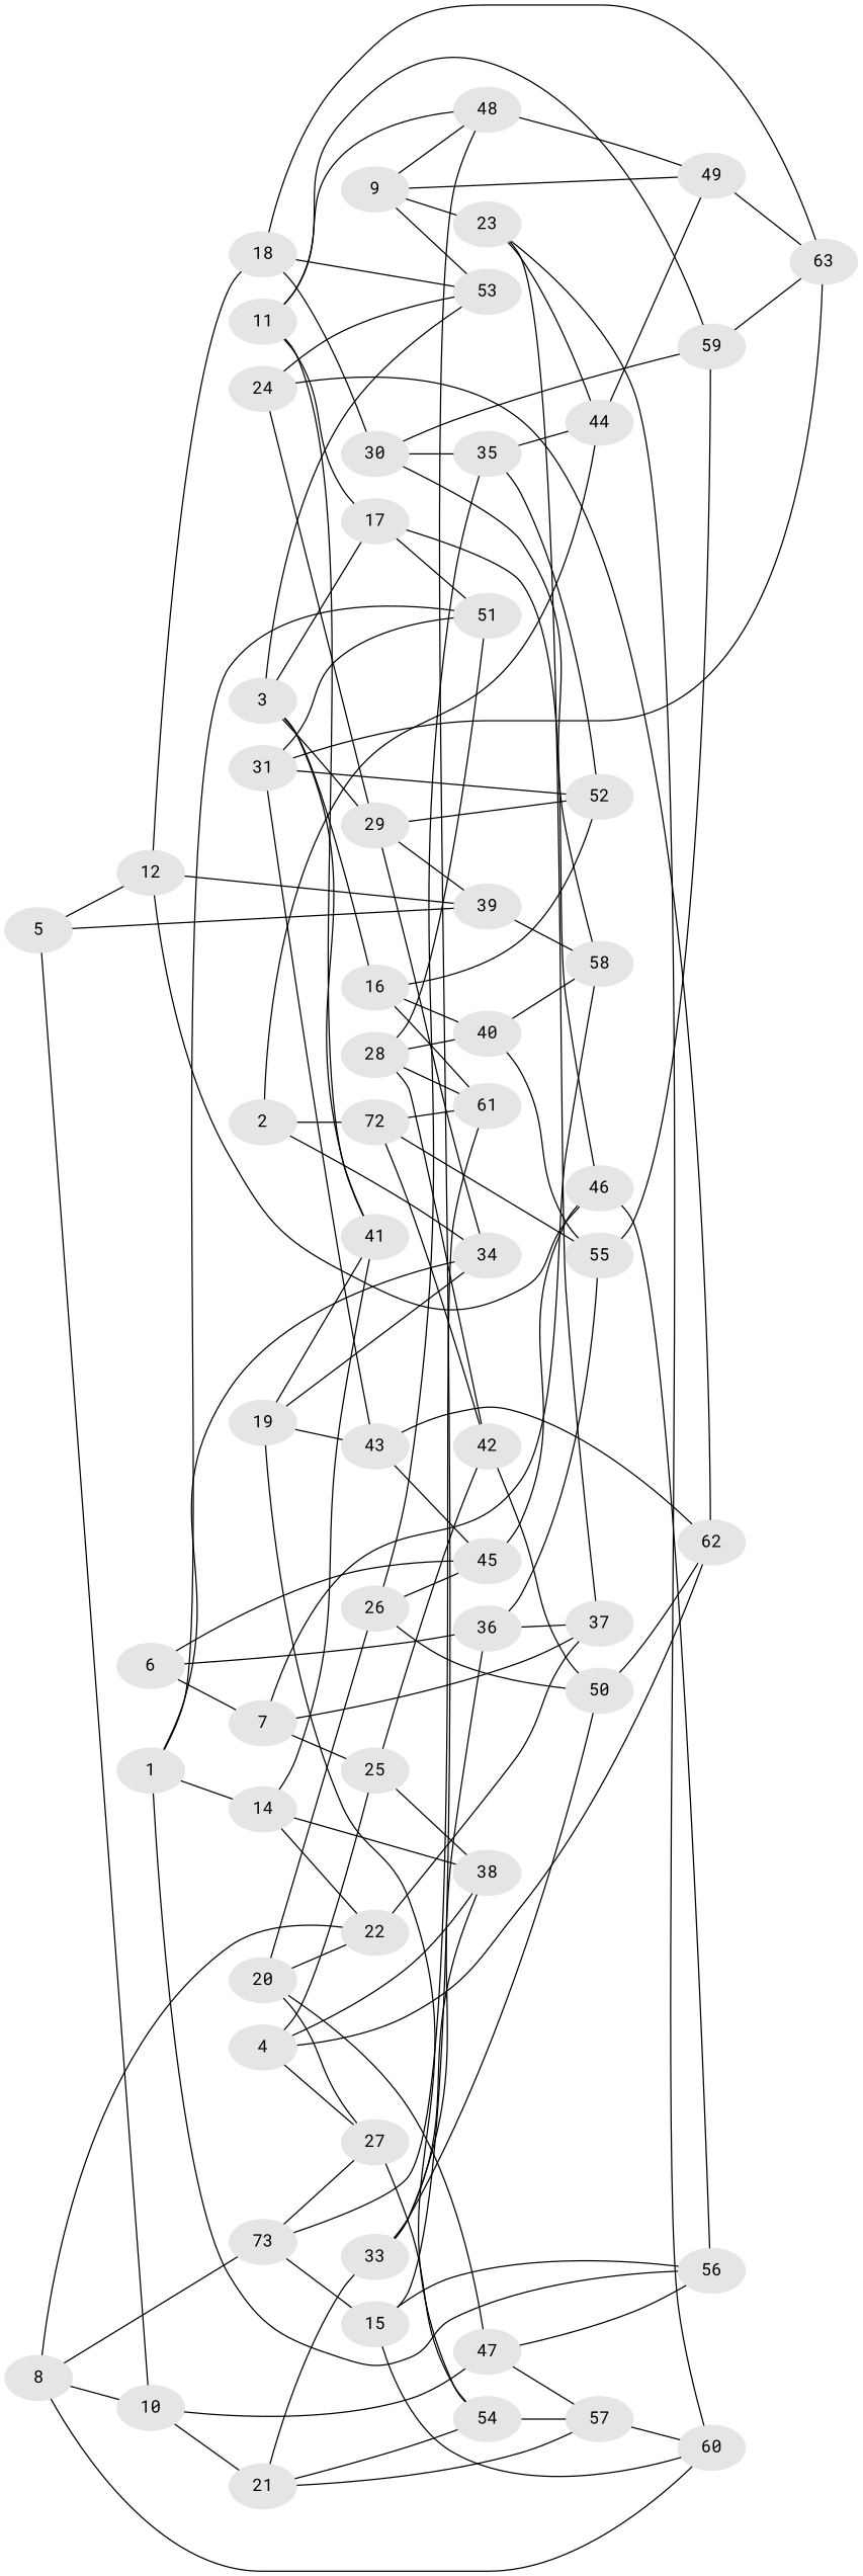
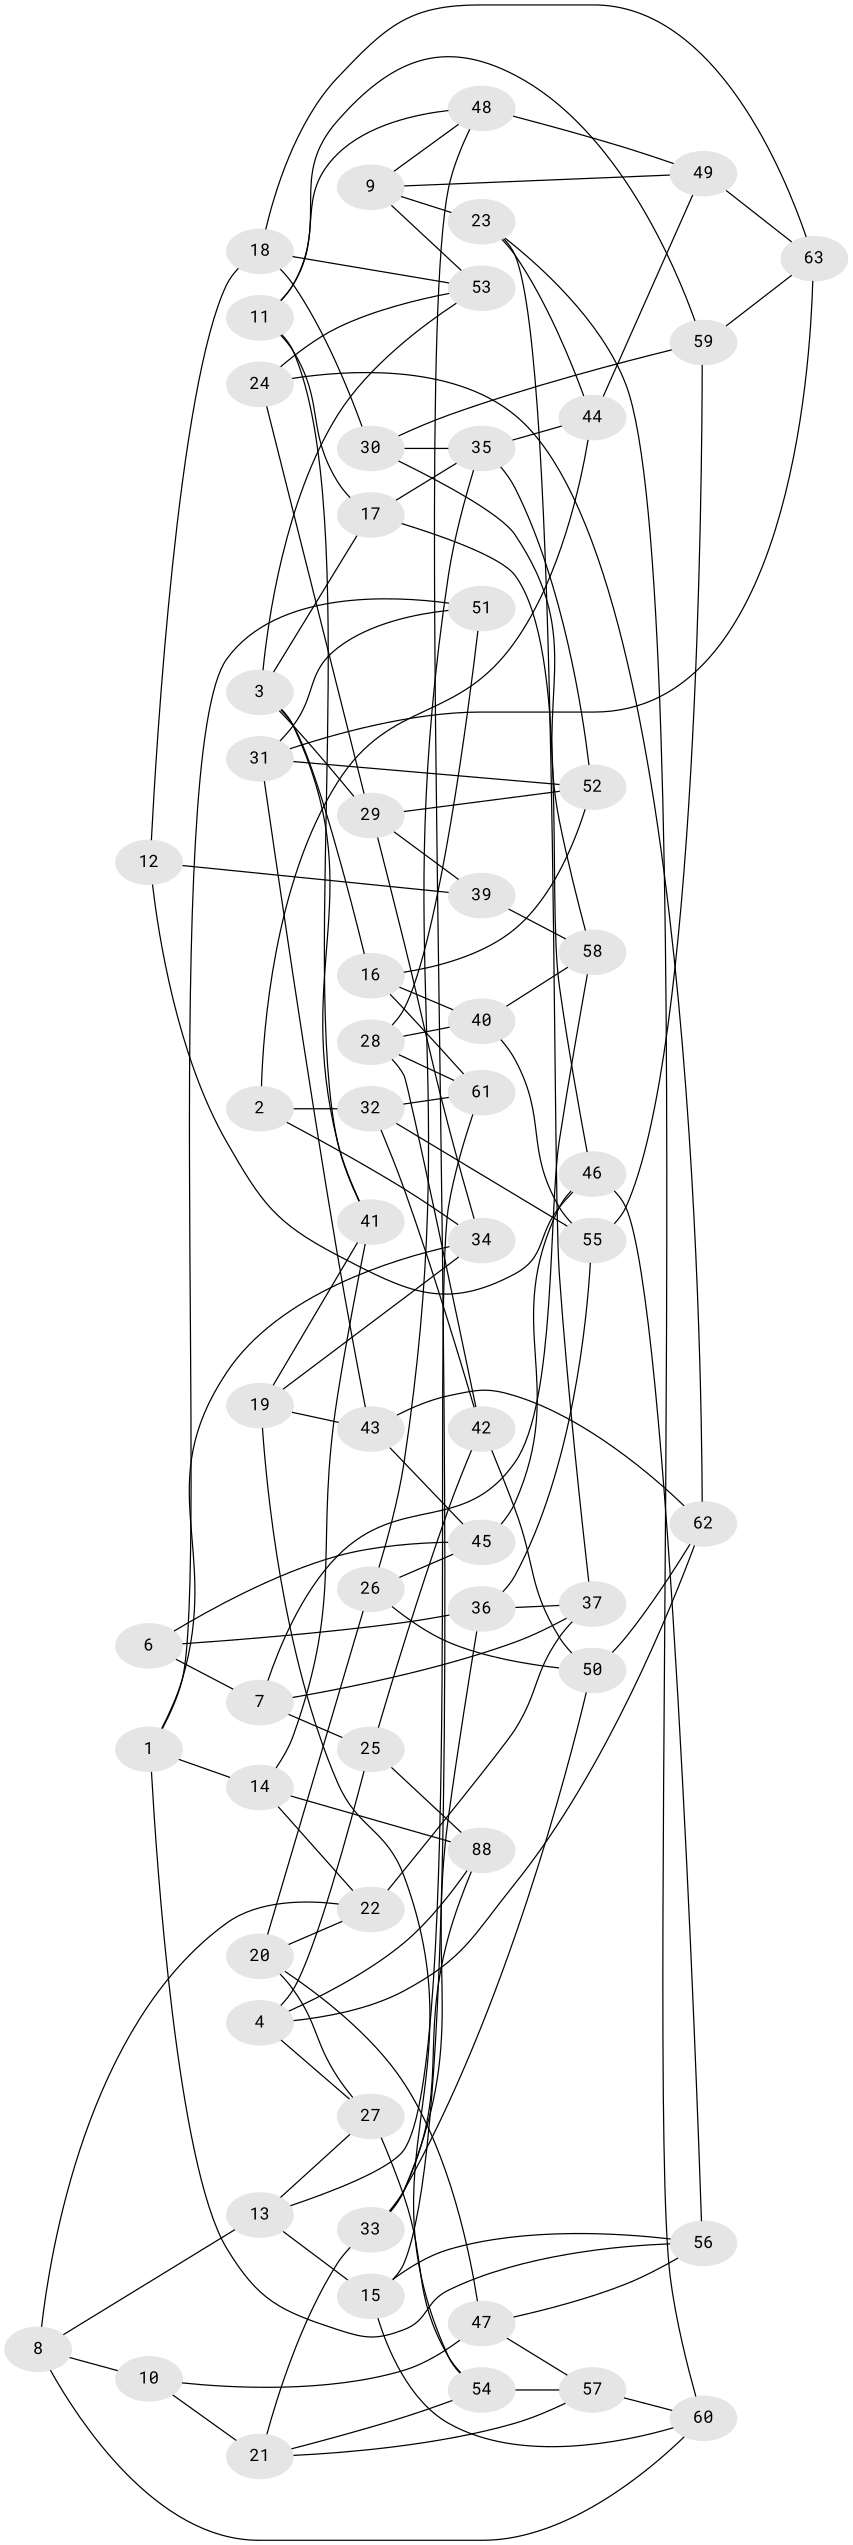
  graph {
    fontname="Roboto Mono"
    rankdir=LR
    node [color=gray90 fontname="Roboto Mono" style=filled]
    edge [fontname="Roboto Mono"]
    1
    14
    34
    51
    56
-   38
+   38 [label=88]
    41
    22
    2
-   32 [label=72]
+   32
    44
    6
    7
    36
    45
    61
    42
    55
    49
    3
    16
    17
    29
    53
    40
    52
    46
    39
    4
    25
    27
    62
    54
-   5
    10
    12
    21
    47
    18
    58
    37
    8
-   13 [label=73]
+   13
    60
    15
    9
    23
    48
    63
    33
    57
    11
    59
    30
    35
    19
    43
    20
    26
    50
    24
    28
    31
    1 -- 14
    1 -- 34
    1 -- 51
    1 -- 56
    14 -- 38
    14 -- 41
    14 -- 22
    22 -- 37
    2 -- 34
    2 -- 32
    2 -- 44
    32 -- 61
    32 -- 42
    32 -- 55
    44 -- 49
    6 -- 7
    6 -- 36
    6 -- 45
    7 -- 25
    7 -- 58
    7 -- 37
    36 -- 55
    36 -- 37
    45 -- 46
    42 -- 50
    55 -- 59
    49 -- 63
    3 -- 41
    3 -- 16
    3 -- 17
    3 -- 29
    3 -- 53
    16 -- 61
    16 -- 40
    16 -- 52
-   17 -- 51
+   17 -- 35
    17 -- 46
    29 -- 34
    29 -- 52
    29 -- 39
    40 -- 55
    40 -- 58
    46 -- 56
    39 -- 58
    4 -- 38
    4 -- 25
    4 -- 27
    4 -- 62
    25 -- 38
    25 -- 42
    27 -- 54
    54 -- 57
-   5 -- 39
-   5 -- 10
-   5 -- 12
    10 -- 21
    10 -- 47
    12 -- 46
    12 -- 39
    12 -- 18
    21 -- 54
    21 -- 33
    21 -- 57
    47 -- 56
    47 -- 57
    18 -- 53
    18 -- 63
    18 -- 30
    8 -- 22
    8 -- 10
    8 -- 13
    8 -- 60
    13 -- 61
    13 -- 27
    13 -- 15
    15 -- 56
    15 -- 60
    15 -- 48
    9 -- 49
    9 -- 53
    9 -- 23
    9 -- 48
    23 -- 44
    23 -- 37
    23 -- 60
    48 -- 49
    33 -- 38
    33 -- 36
    33 -- 50
    57 -- 60
    11 -- 41
    11 -- 17
    11 -- 48
    11 -- 59
    59 -- 63
    30 -- 58
    30 -- 59
    30 -- 35
    35 -- 44
    35 -- 52
    19 -- 34
    19 -- 41
    19 -- 54
    19 -- 43
    43 -- 45
    43 -- 62
    20 -- 22
    20 -- 27
    20 -- 47
    20 -- 26
    26 -- 45
    26 -- 35
    26 -- 50
    50 -- 62
    24 -- 29
    24 -- 53
    24 -- 62
    28 -- 51
    28 -- 61
    28 -- 42
    28 -- 40
    31 -- 51
    31 -- 52
    31 -- 63
    31 -- 43
  }
